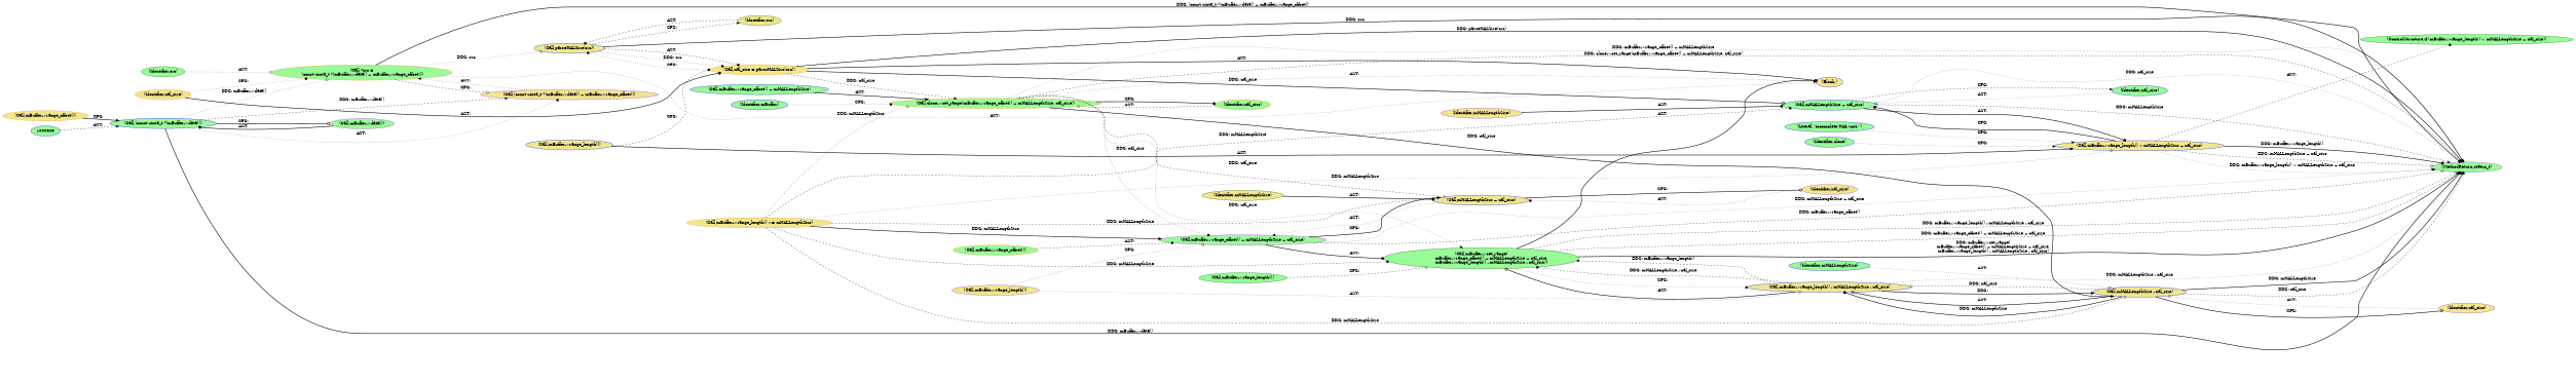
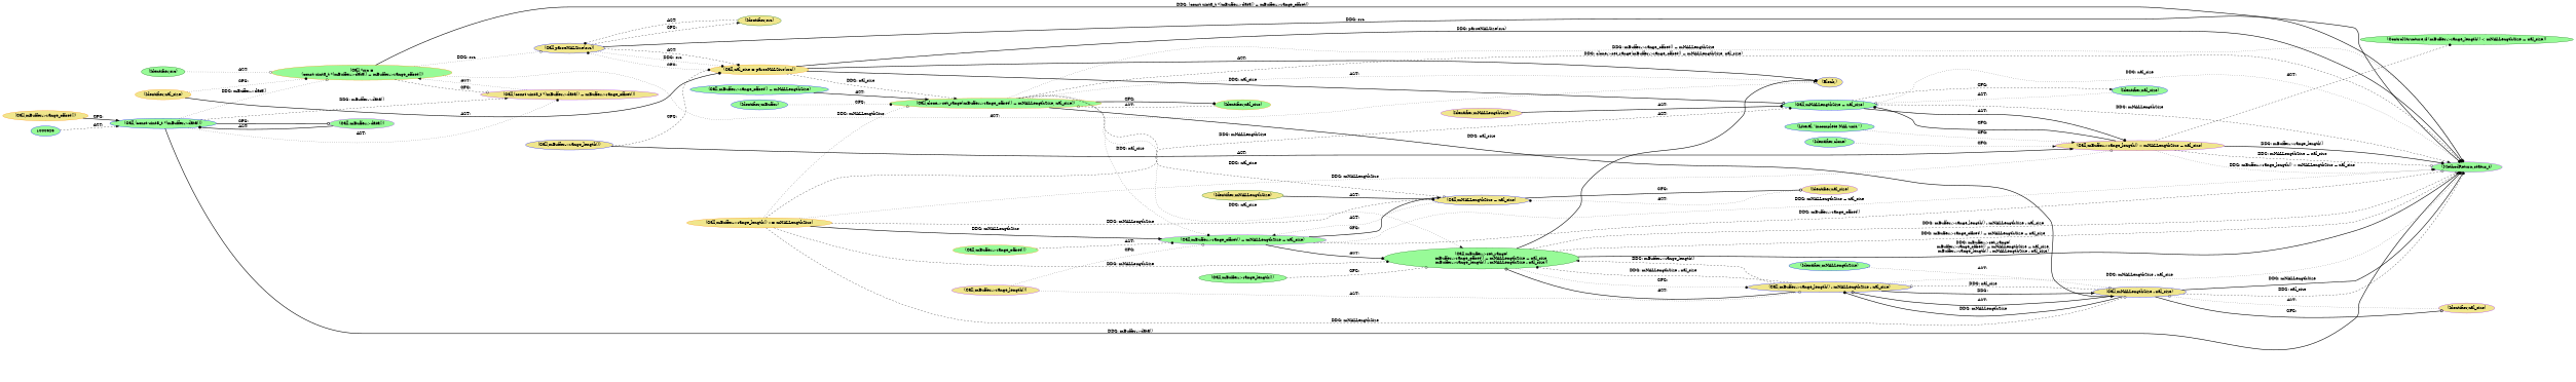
  digraph {
    rankdir=LR
    node [color=blue fillcolor=palegreen style=filled]
    edge [arrowhead=dot style=bold]
    n1 [color=darkorange label="(Call,*src =\n (const uint8_t *)mBuffer->data() + mBuffer->range_offset())"]
    n2 [fillcolor=khaki label="(Call,parseNALSize(src))"]
    n3 [fillcolor=khaki label="(Block,)"]
    n4 [color=purple label="(MethodReturn,status_t)"]
    n5 [color=purple fillcolor=khaki label="(Call,(const uint8_t *)mBuffer->data() + mBuffer->range_offset())"]
    n6 [color=darkorange fillcolor=khaki label="(Call,nal_size = parseNALSize(src))"]
    n7 [color=darkgreen fillcolor=khaki label="(Identifier,src)"]
    n8 [label="(Call,(const uint8_t *)mBuffer->data())"]
    n9 [color=purple label="(Call,mBuffer->data())"]
    n10 [label="(Call,mNALLengthSize + nal_size)"]
    n11 [color=darkorange label="(Call,clone->set_range(mBuffer->range_offset() + mNALLengthSize, nal_size))"]
-   n12 [fillcolor=khaki label="(Call,mBuffer->range_length() < mNALLengthSize + nal_size)"]
+   n12 [color=purple fillcolor=khaki label="(Call,mBuffer->range_length() < mNALLengthSize + nal_size)"]
    n13 [color=darkgreen label="(ControlStructure,if (mBuffer->range_length() < mNALLengthSize + nal_size))"]
    n14 [label="(Identifier,nal_size)"]
    n15 [color=darkgreen label="(Call,mBuffer->set_range(\n                mBuffer->range_offset() + mNALLengthSize + nal_size,\n                mBuffer->range_length() - mNALLengthSize - nal_size))"]
    n16 [color=purple label="(Call,mBuffer->range_offset() + mNALLengthSize + nal_size)"]
    n17 [fillcolor=khaki label="(Call,mNALLengthSize + nal_size)"]
    n18 [fillcolor=khaki label="(Call,mNALLengthSize - nal_size)"]
    n19 [color=darkorange label="(Identifier,nal_size)"]
    n20 [fillcolor=khaki label="(Call,mBuffer->range_length() - mNALLengthSize - nal_size)"]
    n21 [color=purple fillcolor=khaki label="(Identifier,nal_size)"]
    n22 [color=purple fillcolor=khaki label="(Identifier,nal_size)"]
    n23 [color=purple fillcolor=khaki label="(Call,mBuffer->range_length())"]
    n24 [label="(Identifier,clone)"]
    n25 [color=darkorange fillcolor=khaki label="(Call,mBuffer->range_offset())"]
    n26 [label="(Identifier,mBuffer)"]
    n27 [color=darkorange fillcolor=khaki label="(Call,mBuffer->range_length() >= mNALLengthSize)"]
    n28 [label="(Identifier,mNALLengthSize)"]
    n29 [color=darkorange fillcolor=khaki label="(Identifier,nal_size)"]
    n30 [color=darkgreen label="(Call,mBuffer->range_length())"]
    n31 [label="(Literal,\"incomplete NAL unit.\")"]
    n32 [color=purple fillcolor=khaki label="(Identifier,mNALLengthSize)"]
    n33 [color=darkgreen label="(Identifier,src)"]
    n34 [label="(Call,mBuffer->range_offset() + mNALLengthSize)"]
    n35 [fillcolor=khaki label="(Call,mBuffer->range_length())"]
    n36 [color=darkorange label="(Call,mBuffer->range_offset())"]
    n37 [color=darkgreen fillcolor=khaki label="(Identifier,mNALLengthSize)"]
    1000525
    n1 -> n2 [arrowhead=odot label="DDG: src" style=dotted]
    n1 -> n3 [arrowhead=odot label="AST: " style=dotted]
    n1 -> n4 [label="DDG: (const uint8_t *)mBuffer->data() + mBuffer->range_offset()"]
    n1 -> n5 [arrowhead=odot label="CFG: " style=dashed]
    n2 -> n4 [arrowhead=normal label="DDG: src"]
    n2 -> n6 [label="AST: " style=dashed]
    n2 -> n6 [label="DDG: src" style=dotted]
    n2 -> n7 [arrowhead=normal label="CFG: " style=dashed]
    n5 -> n1 [arrowhead=normal label="AST: " style=dotted]
    n6 -> n2 [label="CFG: " style=dotted]
    n6 -> n3 [label="AST: "]
    n6 -> n4 [label="DDG: parseNALSize(src)"]
    n6 -> n10 [arrowhead=odot label="DDG: nal_size"]
    n6 -> n11 [arrowhead=normal label="DDG: nal_size" style=dashed]
    n7 -> n2 [label="AST: " style=dashed]
    n8 -> n1 [arrowhead=odot label="DDG: mBuffer->data()" style=dotted]
    n8 -> n4 [label="DDG: mBuffer->data()"]
    n8 -> n5 [label="AST: " style=dotted]
    n8 -> n5 [arrowhead=normal label="DDG: mBuffer->data()" style=dashed]
    n8 -> n9 [arrowhead=odot label="CFG: "]
    n9 -> n8 [label="AST: "]
    n10 -> n4 [arrowhead=odot label="DDG: nal_size" style=dotted]
    n10 -> n4 [arrowhead=normal label="DDG: mNALLengthSize" style=dashed]
    n10 -> n12 [label="AST: "]
    n10 -> n14 [arrowhead=normal label="CFG: " style=dashed]
    n11 -> n3 [arrowhead=normal label="AST: " style=dotted]
    n11 -> n4 [label="DDG: mBuffer->range_offset() + mNALLengthSize" style=dotted]
    n11 -> n4 [arrowhead=normal label="DDG: clone->set_range(mBuffer->range_offset() + mNALLengthSize, nal_size)" style=dashed]
    n11 -> n15 [arrowhead=normal label="DDG: nal_size" style=dotted]
    n11 -> n16 [label="DDG: nal_size" style=dotted]
    n11 -> n17 [arrowhead=odot label="DDG: nal_size" style=dashed]
    n11 -> n18 [arrowhead=normal label="DDG: nal_size"]
    n11 -> n19 [label="CFG: "]
    n12 -> n4 [arrowhead=odot label="DDG: mNALLengthSize + nal_size" style=dashed]
    n12 -> n4 [arrowhead=normal label="DDG: mBuffer->range_length() < mNALLengthSize + nal_size" style=dotted]
    n12 -> n4 [label="DDG: mBuffer->range_length()"]
    n12 -> n10 [label="CFG: "]
    n12 -> n13 [label="AST: " style=dashed]
    n14 -> n10 [arrowhead=odot label="AST: " style=dotted]
    n15 -> n3 [arrowhead=odot label="AST: "]
    n15 -> n4 [arrowhead=odot label="DDG: mBuffer->range_length() - mNALLengthSize - nal_size" style=dashed]
    n15 -> n4 [arrowhead=normal label="DDG: mBuffer->range_offset() + mNALLengthSize + nal_size" style=dashed]
    n15 -> n4 [label="DDG: mBuffer->set_range(\n                mBuffer->range_offset() + mNALLengthSize + nal_size,\n                mBuffer->range_length() - mNALLengthSize - nal_size)"]
    n15 -> n20 [label="CFG: " style=dotted]
    n16 -> n4 [arrowhead=normal label="DDG: mNALLengthSize + nal_size" style=dotted]
    n16 -> n4 [arrowhead=odot label="DDG: mBuffer->range_offset()" style=dashed]
    n16 -> n15 [label="AST: "]
    n16 -> n17 [arrowhead=normal label="CFG: "]
    n17 -> n16 [arrowhead=normal label="AST: " style=dotted]
    n17 -> n21 [arrowhead=odot label="CFG: "]
    n18 -> n4 [label="DDG: nal_size" style=dashed]
    n18 -> n4 [arrowhead=odot label="DDG: mNALLengthSize"]
    n18 -> n20 [arrowhead=odot label="AST: "]
    n18 -> n20 [label="DDG: mNALLengthSize"]
    n18 -> n20 [arrowhead=odot label="DDG: nal_size" style=dashed]
    n18 -> n22 [arrowhead=odot label="CFG: "]
    n19 -> n11 [arrowhead=odot label="AST: " style=dashed]
    n20 -> n4 [arrowhead=odot label="DDG: mNALLengthSize - nal_size" style=dotted]
    n20 -> n15 [arrowhead=odot label="AST: "]
    n20 -> n15 [arrowhead=normal label="DDG: mBuffer->range_length()" style=dashed]
    n20 -> n15 [label="DDG: mNALLengthSize - nal_size" style=dashed]
    n20 -> n18 [arrowhead=normal label="DDG: "]
    n21 -> n17 [label="AST: " style=dotted]
    n22 -> n18 [arrowhead=odot label="AST: " style=dotted]
    n23 -> n16 [arrowhead=odot label="CFG: " style=dotted]
    n23 -> n20 [arrowhead=odot label="AST: " style=dotted]
    n24 -> n12 [arrowhead=normal label="CFG: " style=dotted]
    n25 -> n8 [arrowhead=normal label="CFG: "]
    n26 -> n11 [label="CFG: " style=dotted]
    n27 -> n10 [label="DDG: mNALLengthSize" style=dashed]
    n27 -> n11 [arrowhead=odot label="DDG: mNALLengthSize" style=dotted]
    n27 -> n12 [arrowhead=odot label="DDG: mNALLengthSize" style=dotted]
    n27 -> n15 [label="DDG: mNALLengthSize" style=dashed]
    n27 -> n16 [arrowhead=normal label="DDG: mNALLengthSize"]
    n27 -> n17 [label="DDG: mNALLengthSize" style=dashed]
    n27 -> n18 [arrowhead=odot label="DDG: mNALLengthSize" style=dashed]
    n28 -> n18 [arrowhead=odot label="AST: " style=dotted]
    n29 -> n1 [label="CFG: " style=dotted]
    n29 -> n6 [label="AST: "]
    n30 -> n15 [arrowhead=odot label="CFG: " style=dashed]
    n31 -> n12 [arrowhead=normal label="CFG: " style=dotted]
    n32 -> n10 [label="AST: "]
    n33 -> n1 [arrowhead=odot label="AST: " style=dotted]
    n34 -> n11 [arrowhead=normal label="AST: "]
    n35 -> n6 [label="CFG: " style=dashed]
    n35 -> n12 [arrowhead=normal label="AST: "]
    n36 -> n16 [label="AST: " style=dashed]
    n37 -> n17 [arrowhead=odot label="AST: "]
    1000525 -> n8 [arrowhead=normal label="AST: " style=dashed]
  }
